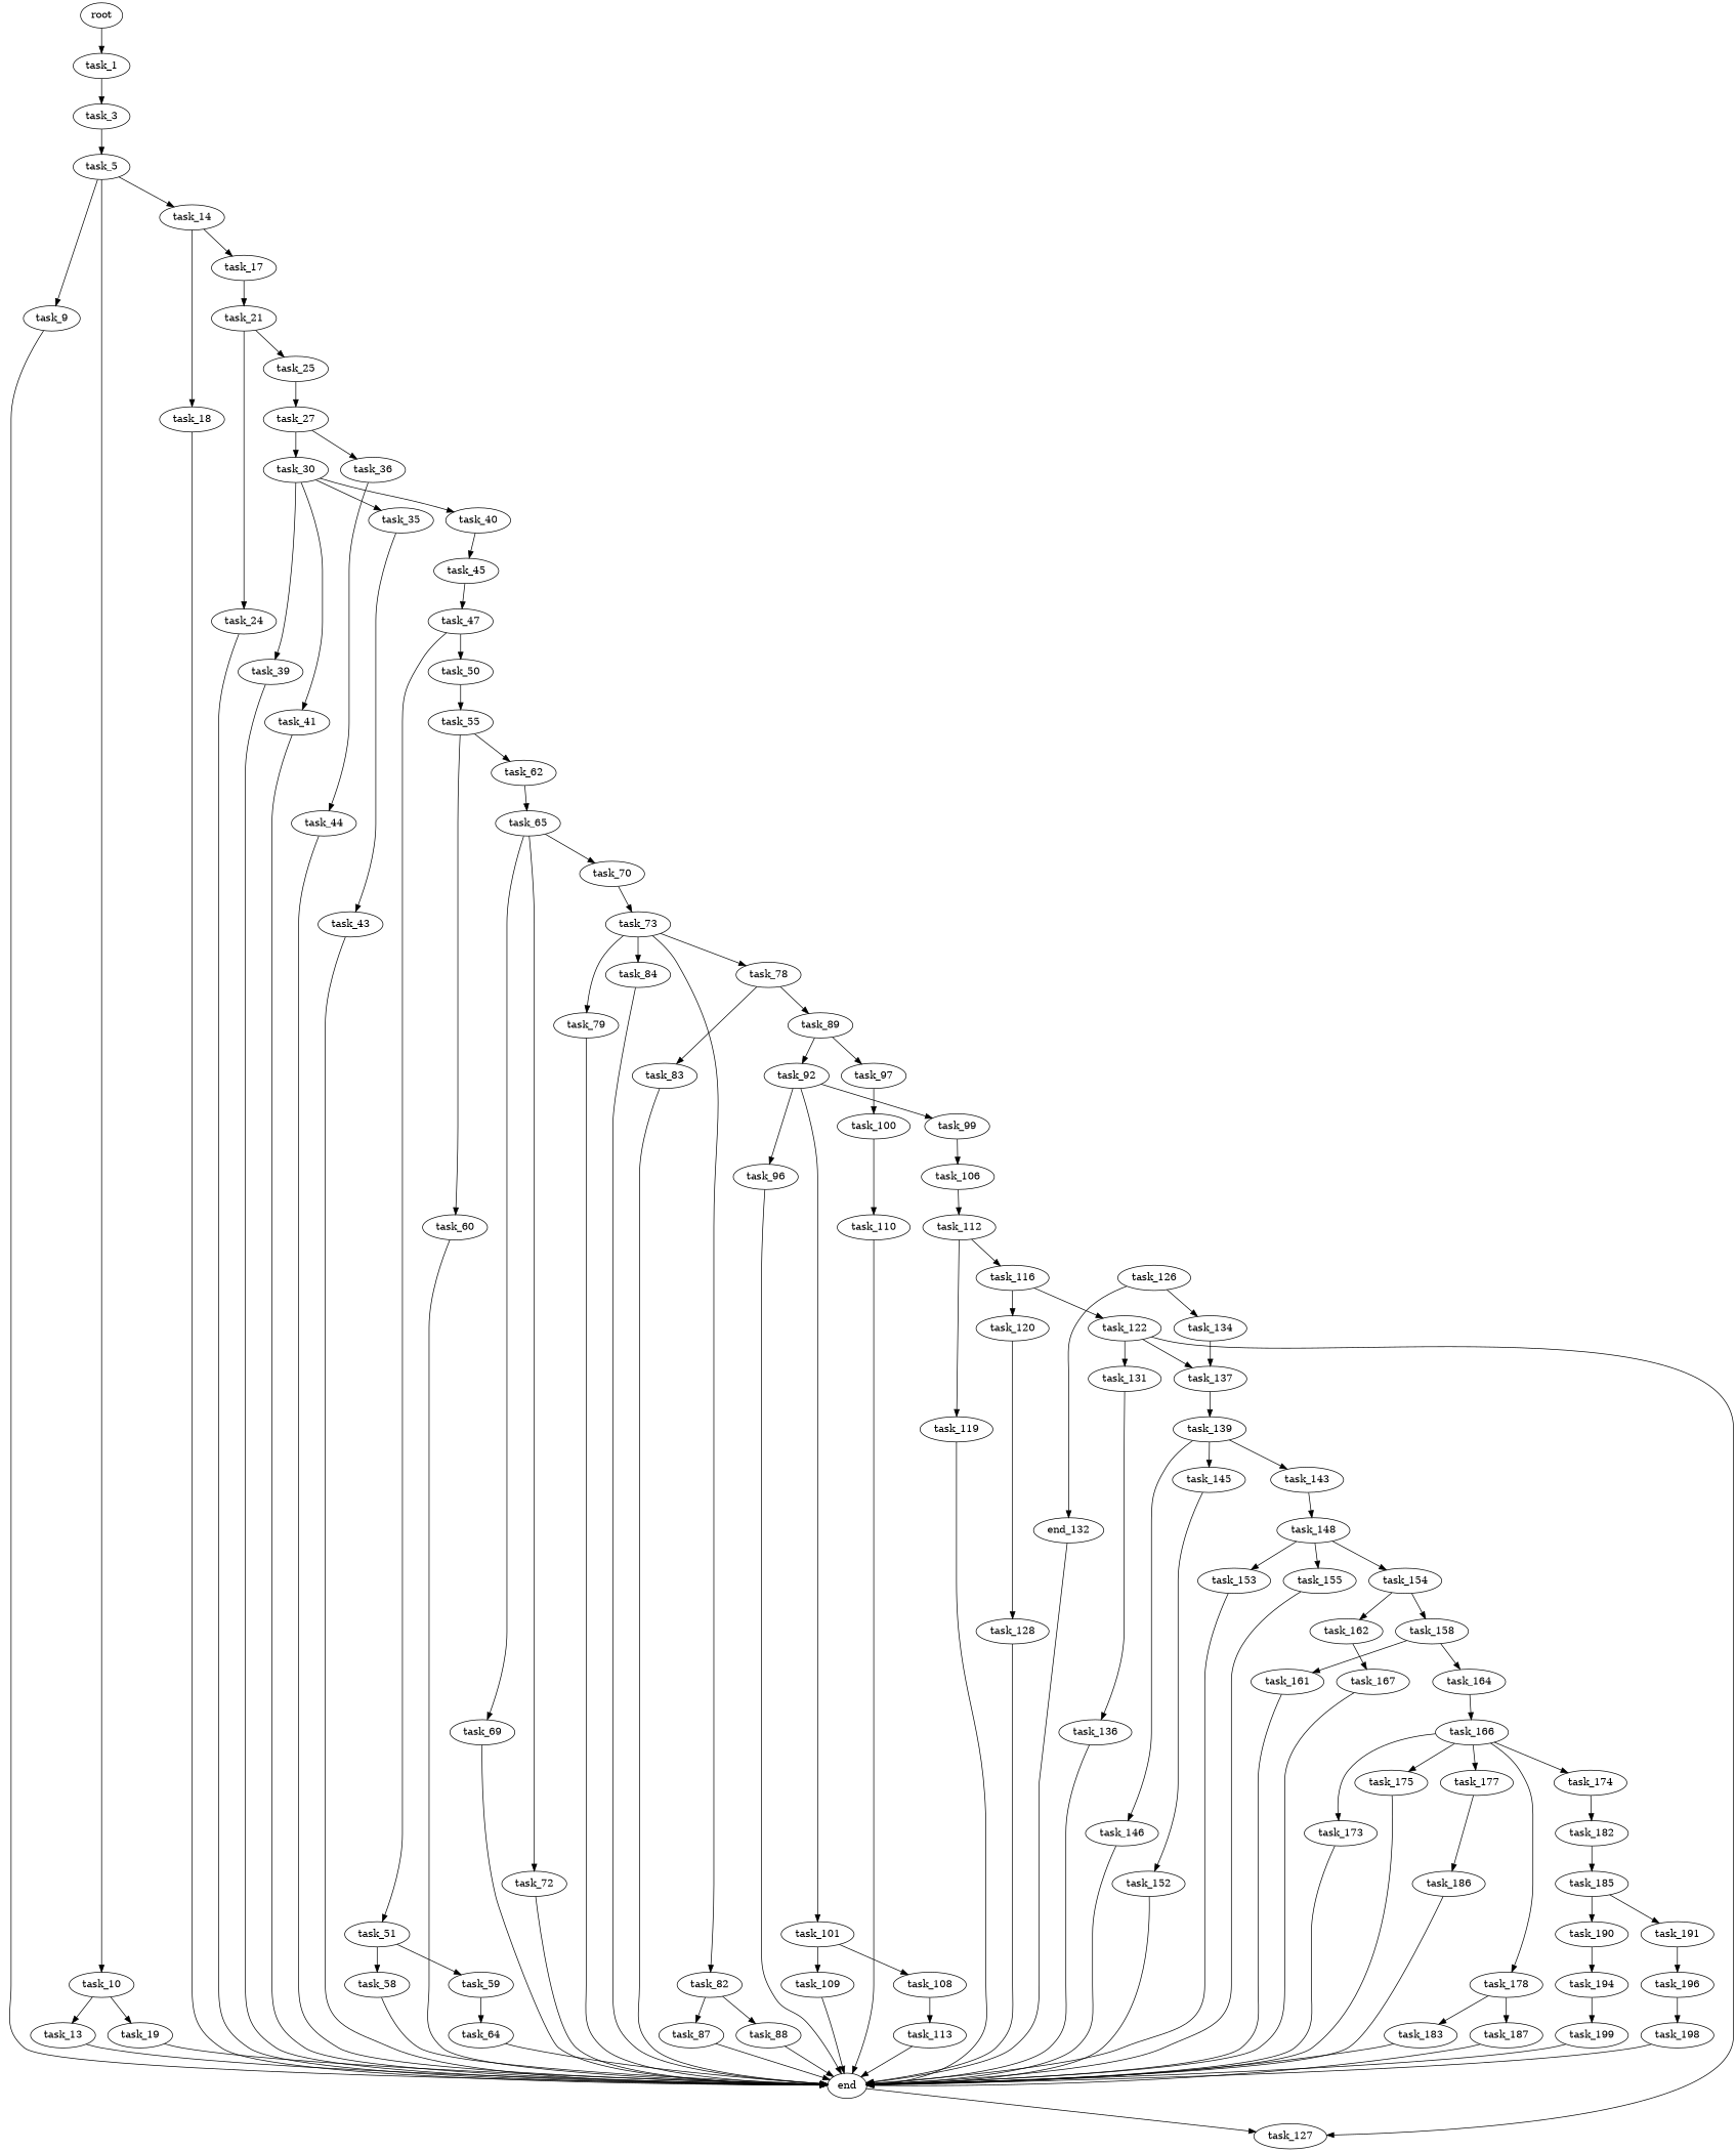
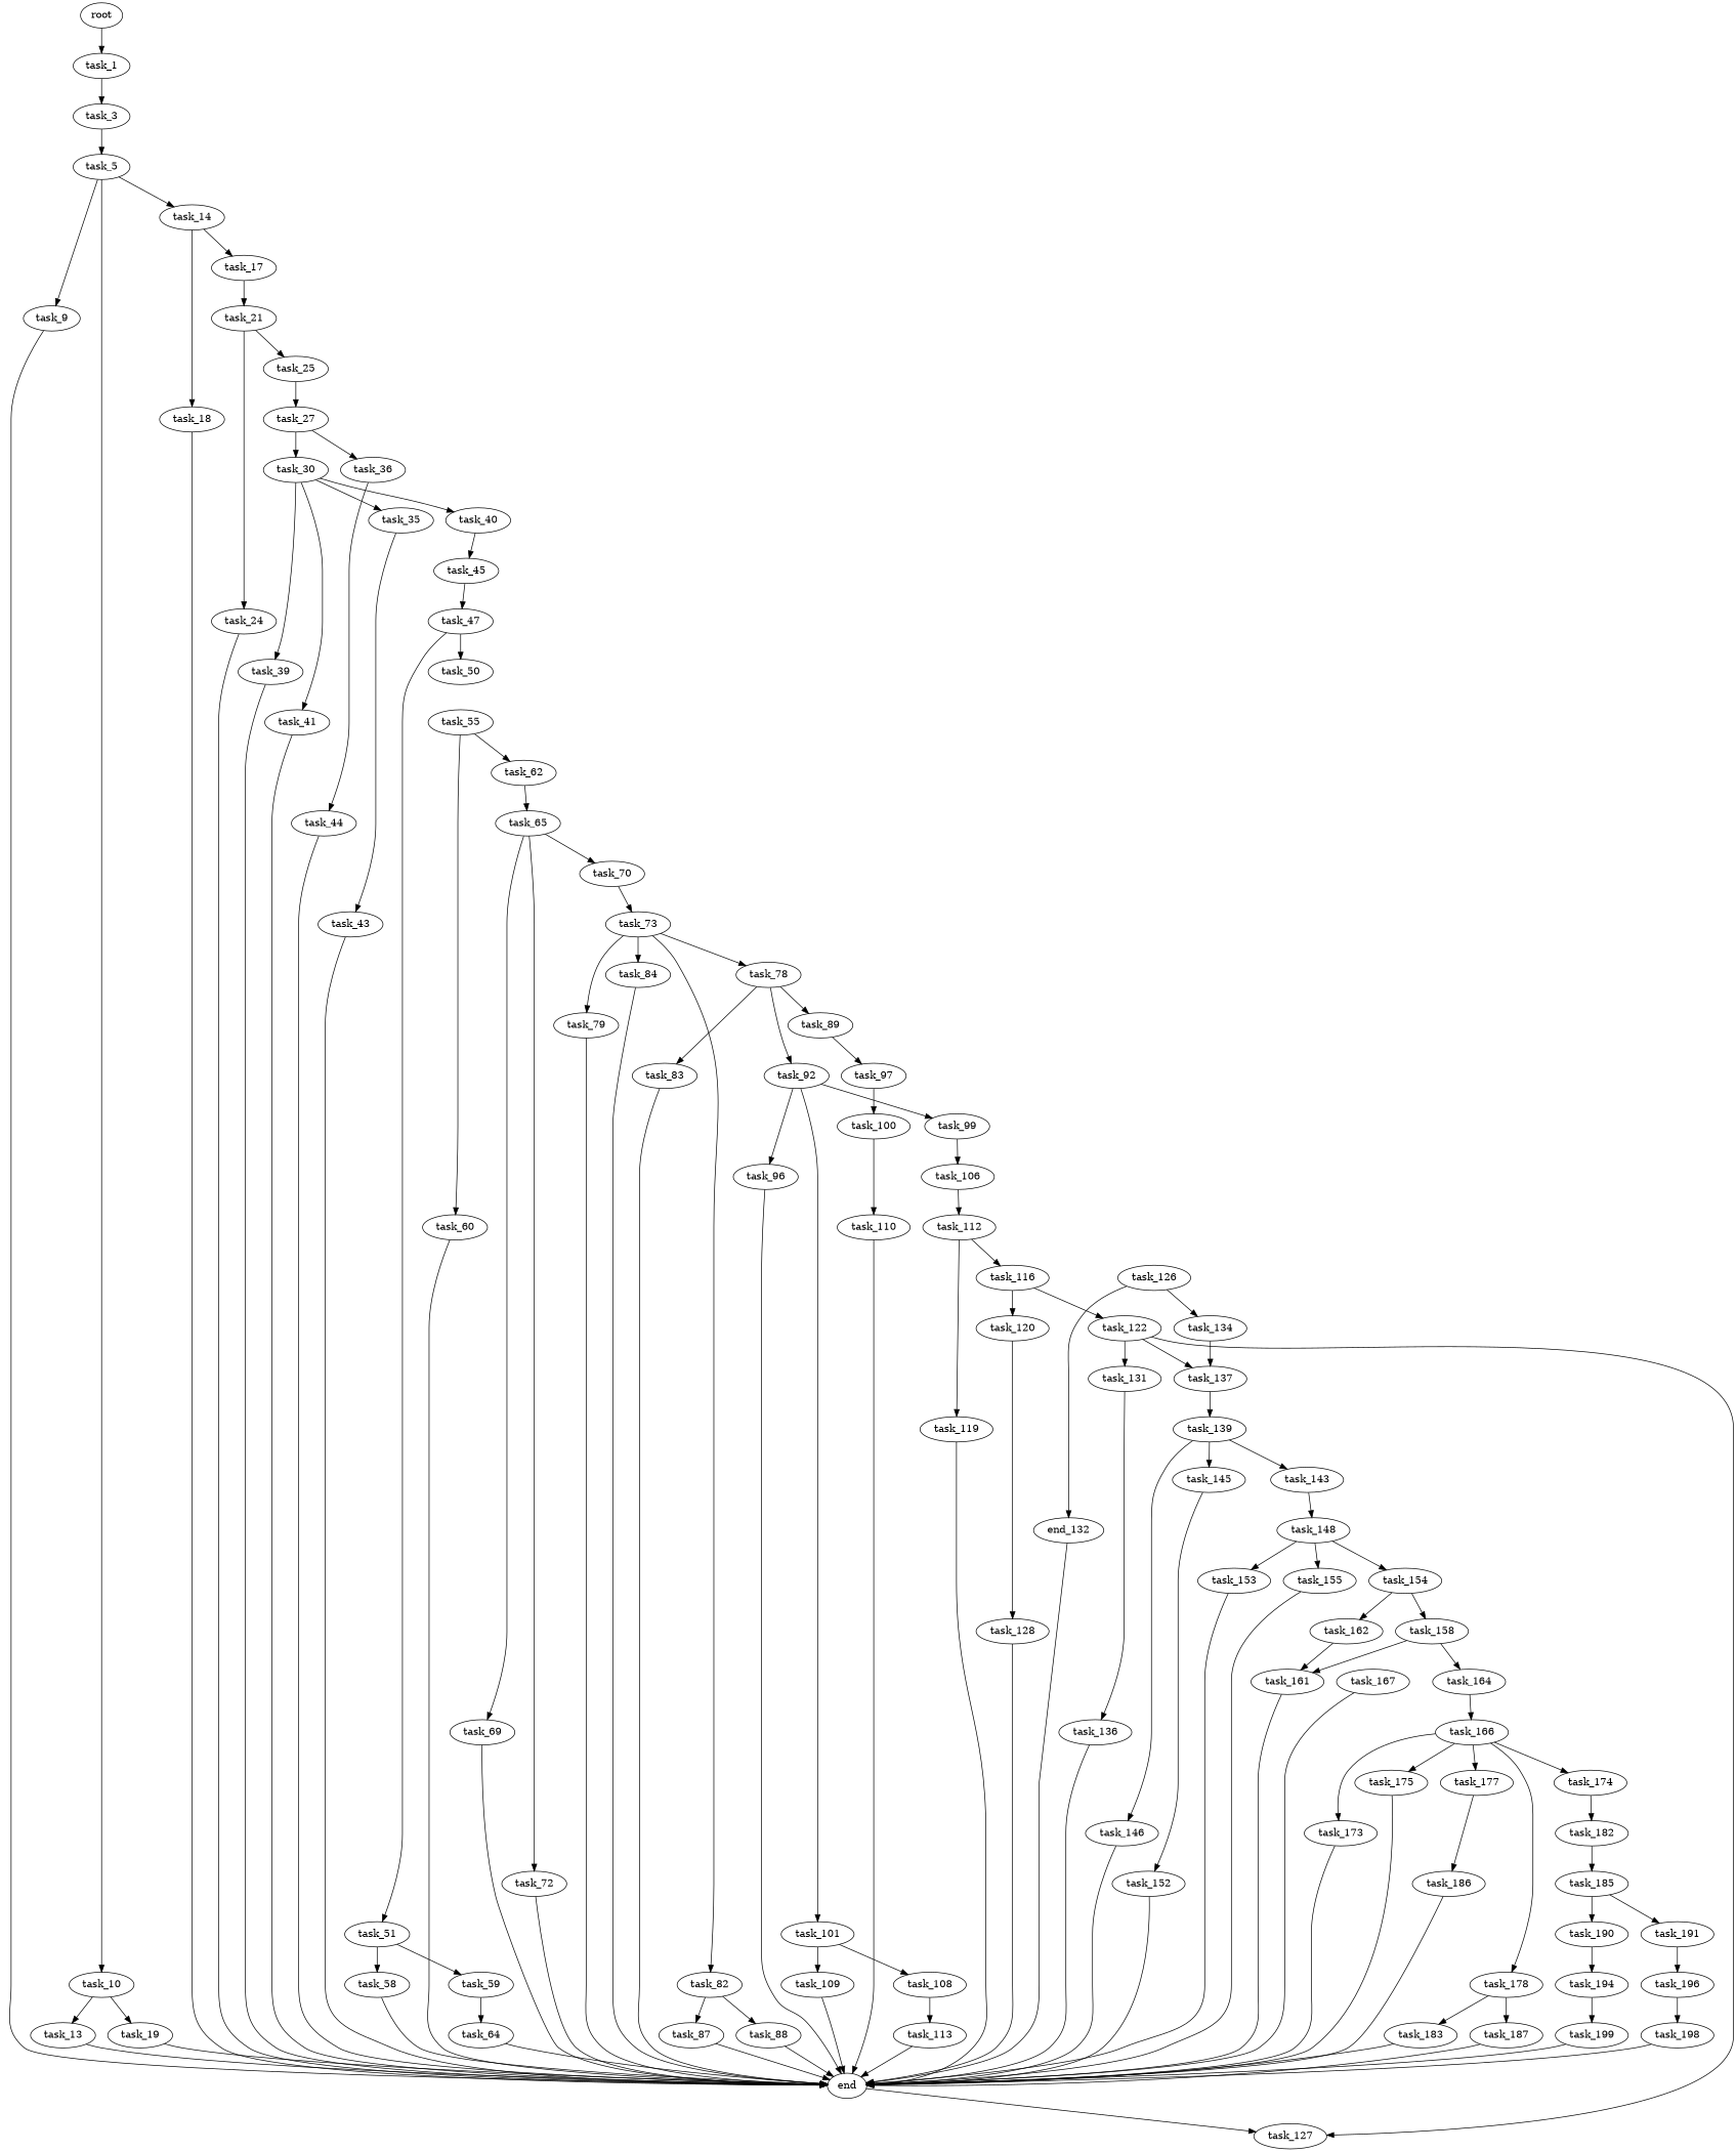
  digraph {
    root
    task_1
    task_3
    task_5
    task_9
    task_10
    task_14
    end
    task_13
    task_19
    task_17
    task_18
    task_127
    task_21
    task_24
    task_25
    task_27
    task_30
    task_36
    task_35
    task_39
    task_40
    task_41
    task_44
    task_43
    task_45
    task_47
    task_50
    task_51
    task_55
    task_58
    task_59
    task_60
    task_62
    task_64
    task_65
    task_69
    task_70
    task_72
    task_73
    task_78
    task_79
    task_82
    task_84
    task_83
    task_89
    task_87
    task_88
    task_92
    task_97
    task_96
    task_99
    task_101
    task_100
    task_106
    task_108
    task_109
    task_110
    task_112
    task_113
    task_116
    task_119
    task_120
    task_122
    task_128
    task_131
    task_137
    n68 [label=end_132]
    task_126
    task_134
    task_136
    task_139
    task_143
    task_145
    task_146
    task_148
    task_152
    task_153
    task_154
    task_155
    task_158
    task_162
    task_161
    task_164
    task_167
    task_166
    task_173
    task_174
    task_175
    task_177
    task_178
    task_182
    task_186
    task_183
    task_187
    task_185
    task_190
    task_191
    task_194
    task_196
    task_199
    task_198
    root -> task_1
    task_1 -> task_3
    task_3 -> task_5
    task_5 -> task_9
    task_5 -> task_10
    task_5 -> task_14
    task_9 -> end
    task_10 -> task_13
    task_10 -> task_19
    task_14 -> task_17
    task_14 -> task_18
    end -> task_127
    task_13 -> end
    task_19 -> end
    task_17 -> task_21
    task_18 -> end
    task_21 -> task_24
    task_21 -> task_25
    task_24 -> end
    task_25 -> task_27
    task_27 -> task_30
    task_27 -> task_36
    task_30 -> task_35
    task_30 -> task_39
    task_30 -> task_40
    task_30 -> task_41
    task_36 -> task_44
    task_35 -> task_43
    task_39 -> end
    task_40 -> task_45
    task_41 -> end
    task_44 -> end
    task_43 -> end
    task_45 -> task_47
    task_47 -> task_50
    task_47 -> task_51
-   task_50 -> task_55
    task_51 -> task_58
    task_51 -> task_59
    task_55 -> task_60
    task_55 -> task_62
    task_58 -> end
    task_59 -> task_64
    task_60 -> end
    task_62 -> task_65
    task_64 -> end
    task_65 -> task_69
    task_65 -> task_70
    task_65 -> task_72
    task_69 -> end
    task_70 -> task_73
    task_72 -> end
    task_73 -> task_78
    task_73 -> task_79
    task_73 -> task_82
    task_73 -> task_84
    task_78 -> task_83
    task_78 -> task_89
    task_79 -> end
    task_82 -> task_87
    task_82 -> task_88
    task_84 -> end
    task_83 -> end
-   task_89 -> task_92
+   task_78 -> task_92
    task_89 -> task_97
    task_87 -> end
    task_88 -> end
    task_92 -> task_96
    task_92 -> task_99
    task_92 -> task_101
    task_97 -> task_100
    task_96 -> end
    task_99 -> task_106
    task_101 -> task_108
    task_101 -> task_109
    task_100 -> task_110
    task_106 -> task_112
    task_108 -> task_113
    task_109 -> end
    task_110 -> end
    task_112 -> task_116
    task_112 -> task_119
    task_113 -> end
    task_116 -> task_120
    task_116 -> task_122
    task_119 -> end
    task_120 -> task_128
    task_122 -> task_127
    task_122 -> task_131
    task_122 -> task_137
    task_128 -> end
    task_131 -> task_136
    task_137 -> task_139
    n68 -> end
    task_126 -> n68
    task_126 -> task_134
    task_134 -> task_137
    task_136 -> end
    task_139 -> task_143
    task_139 -> task_145
    task_139 -> task_146
    task_143 -> task_148
    task_145 -> task_152
    task_146 -> end
    task_148 -> task_153
    task_148 -> task_154
    task_148 -> task_155
    task_152 -> end
    task_153 -> end
    task_154 -> task_158
    task_154 -> task_162
    task_155 -> end
    task_158 -> task_161
    task_158 -> task_164
-   task_162 -> task_167
+   task_162 -> task_161
    task_161 -> end
    task_164 -> task_166
    task_167 -> end
    task_166 -> task_173
    task_166 -> task_174
    task_166 -> task_175
    task_166 -> task_177
    task_166 -> task_178
    task_173 -> end
    task_174 -> task_182
    task_175 -> end
    task_177 -> task_186
    task_178 -> task_183
    task_178 -> task_187
    task_182 -> task_185
    task_186 -> end
    task_183 -> end
    task_187 -> end
    task_185 -> task_190
    task_185 -> task_191
    task_190 -> task_194
    task_191 -> task_196
    task_194 -> task_199
    task_196 -> task_198
    task_199 -> end
    task_198 -> end
  }
